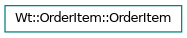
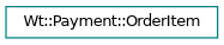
  digraph {
    rankdir=LR
-   n1 [color=teal fillcolor=white fontname=Helvetica fontsize=10 height=0.2 label="Wt::OrderItem::OrderItem" shape=record style=filled width=0.4]
+   n1 [color=teal fillcolor=white fontname=Helvetica fontsize=10 height=0.2 label="Wt::Payment::OrderItem" shape=record style=filled width=0.4]
  }
